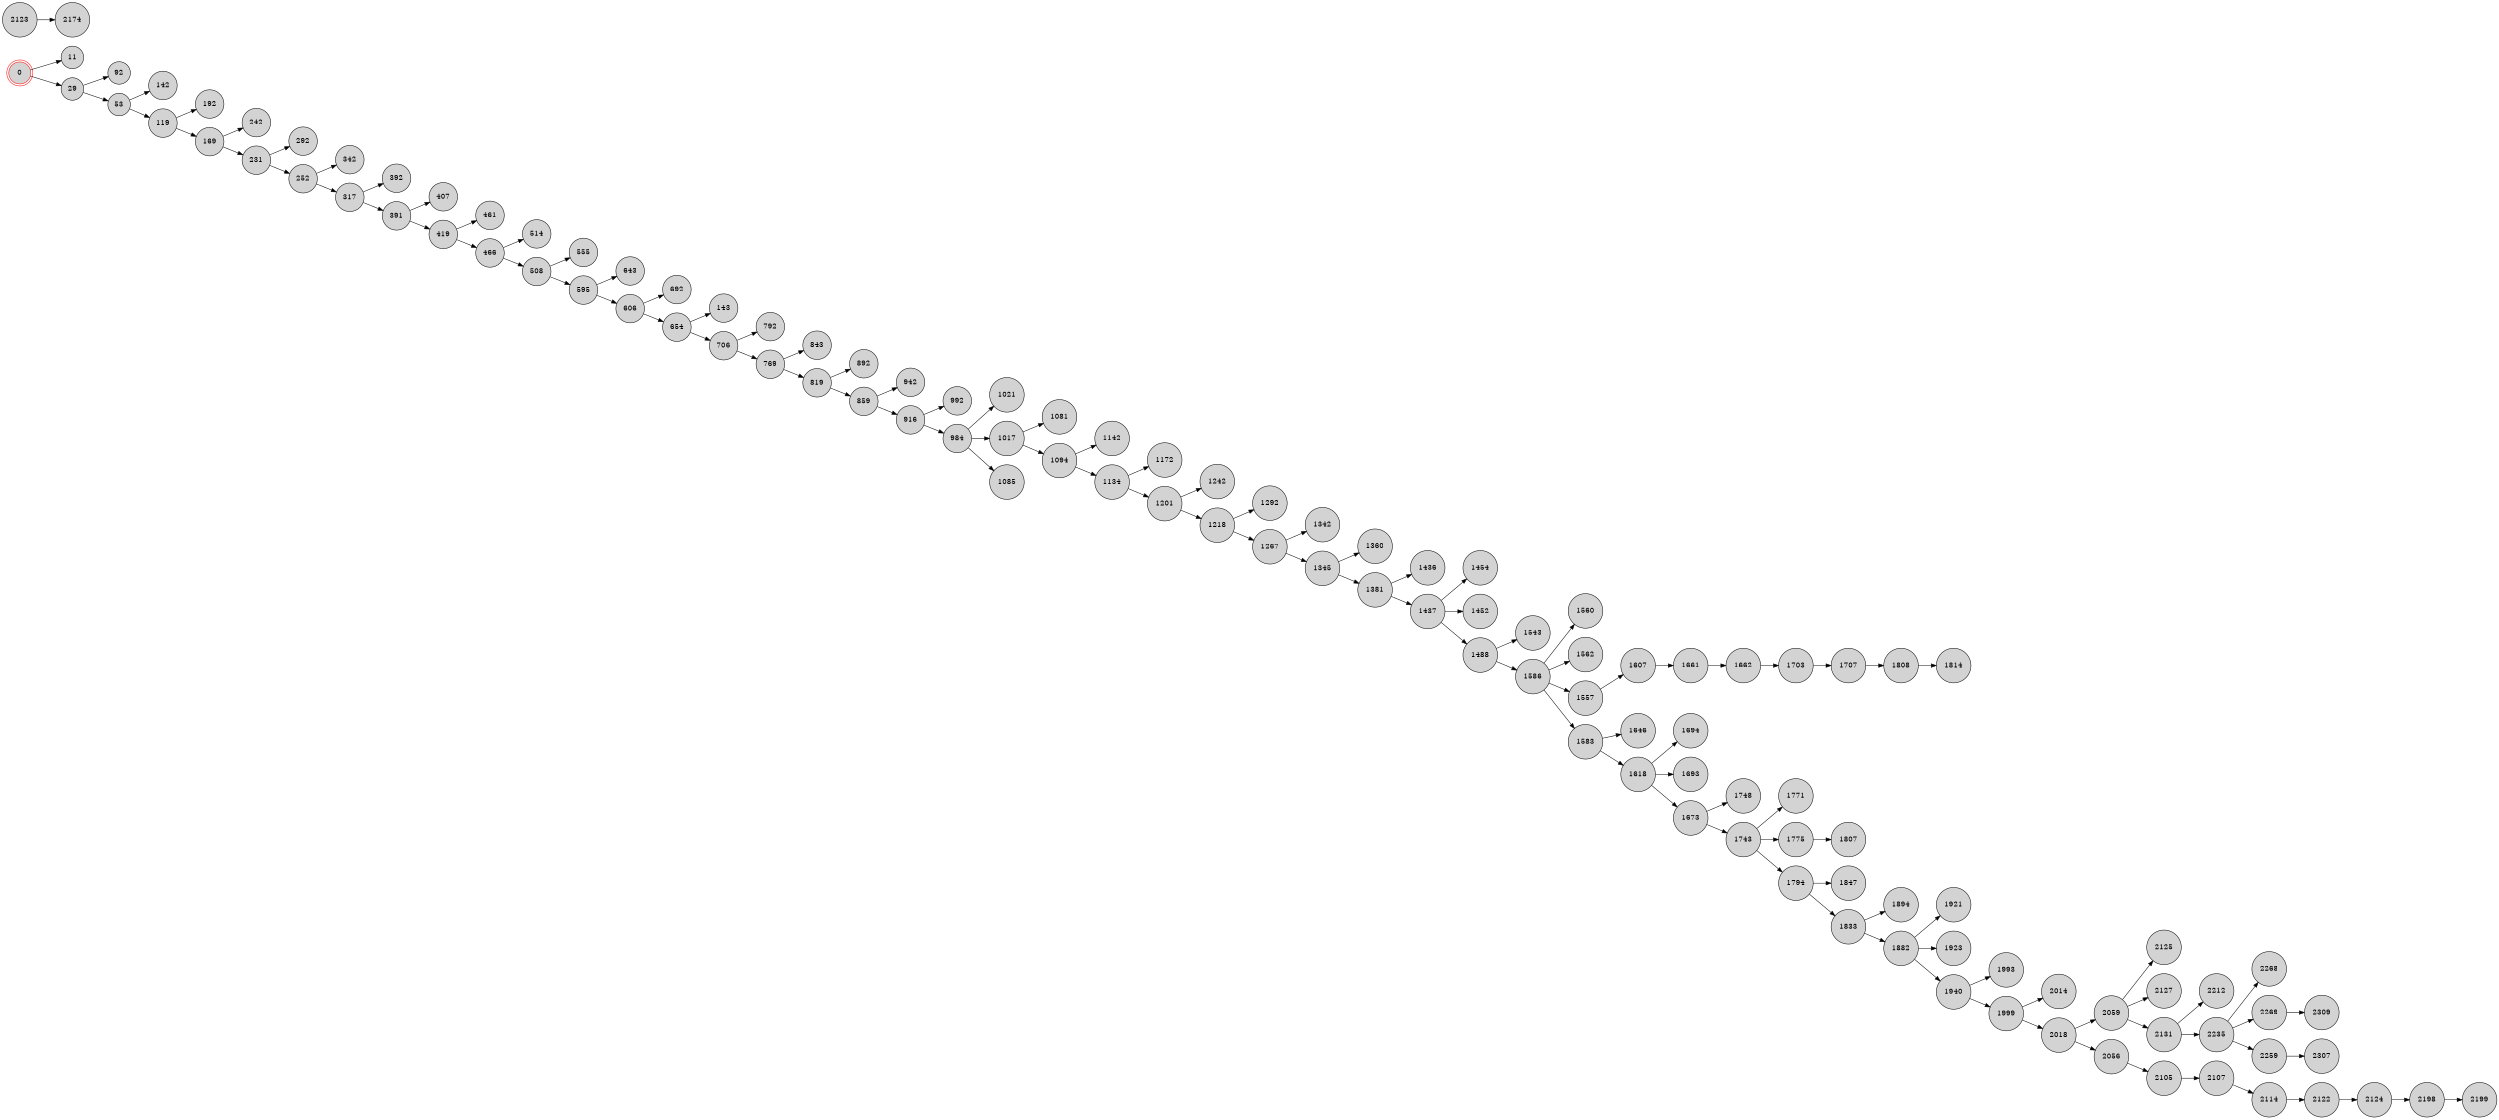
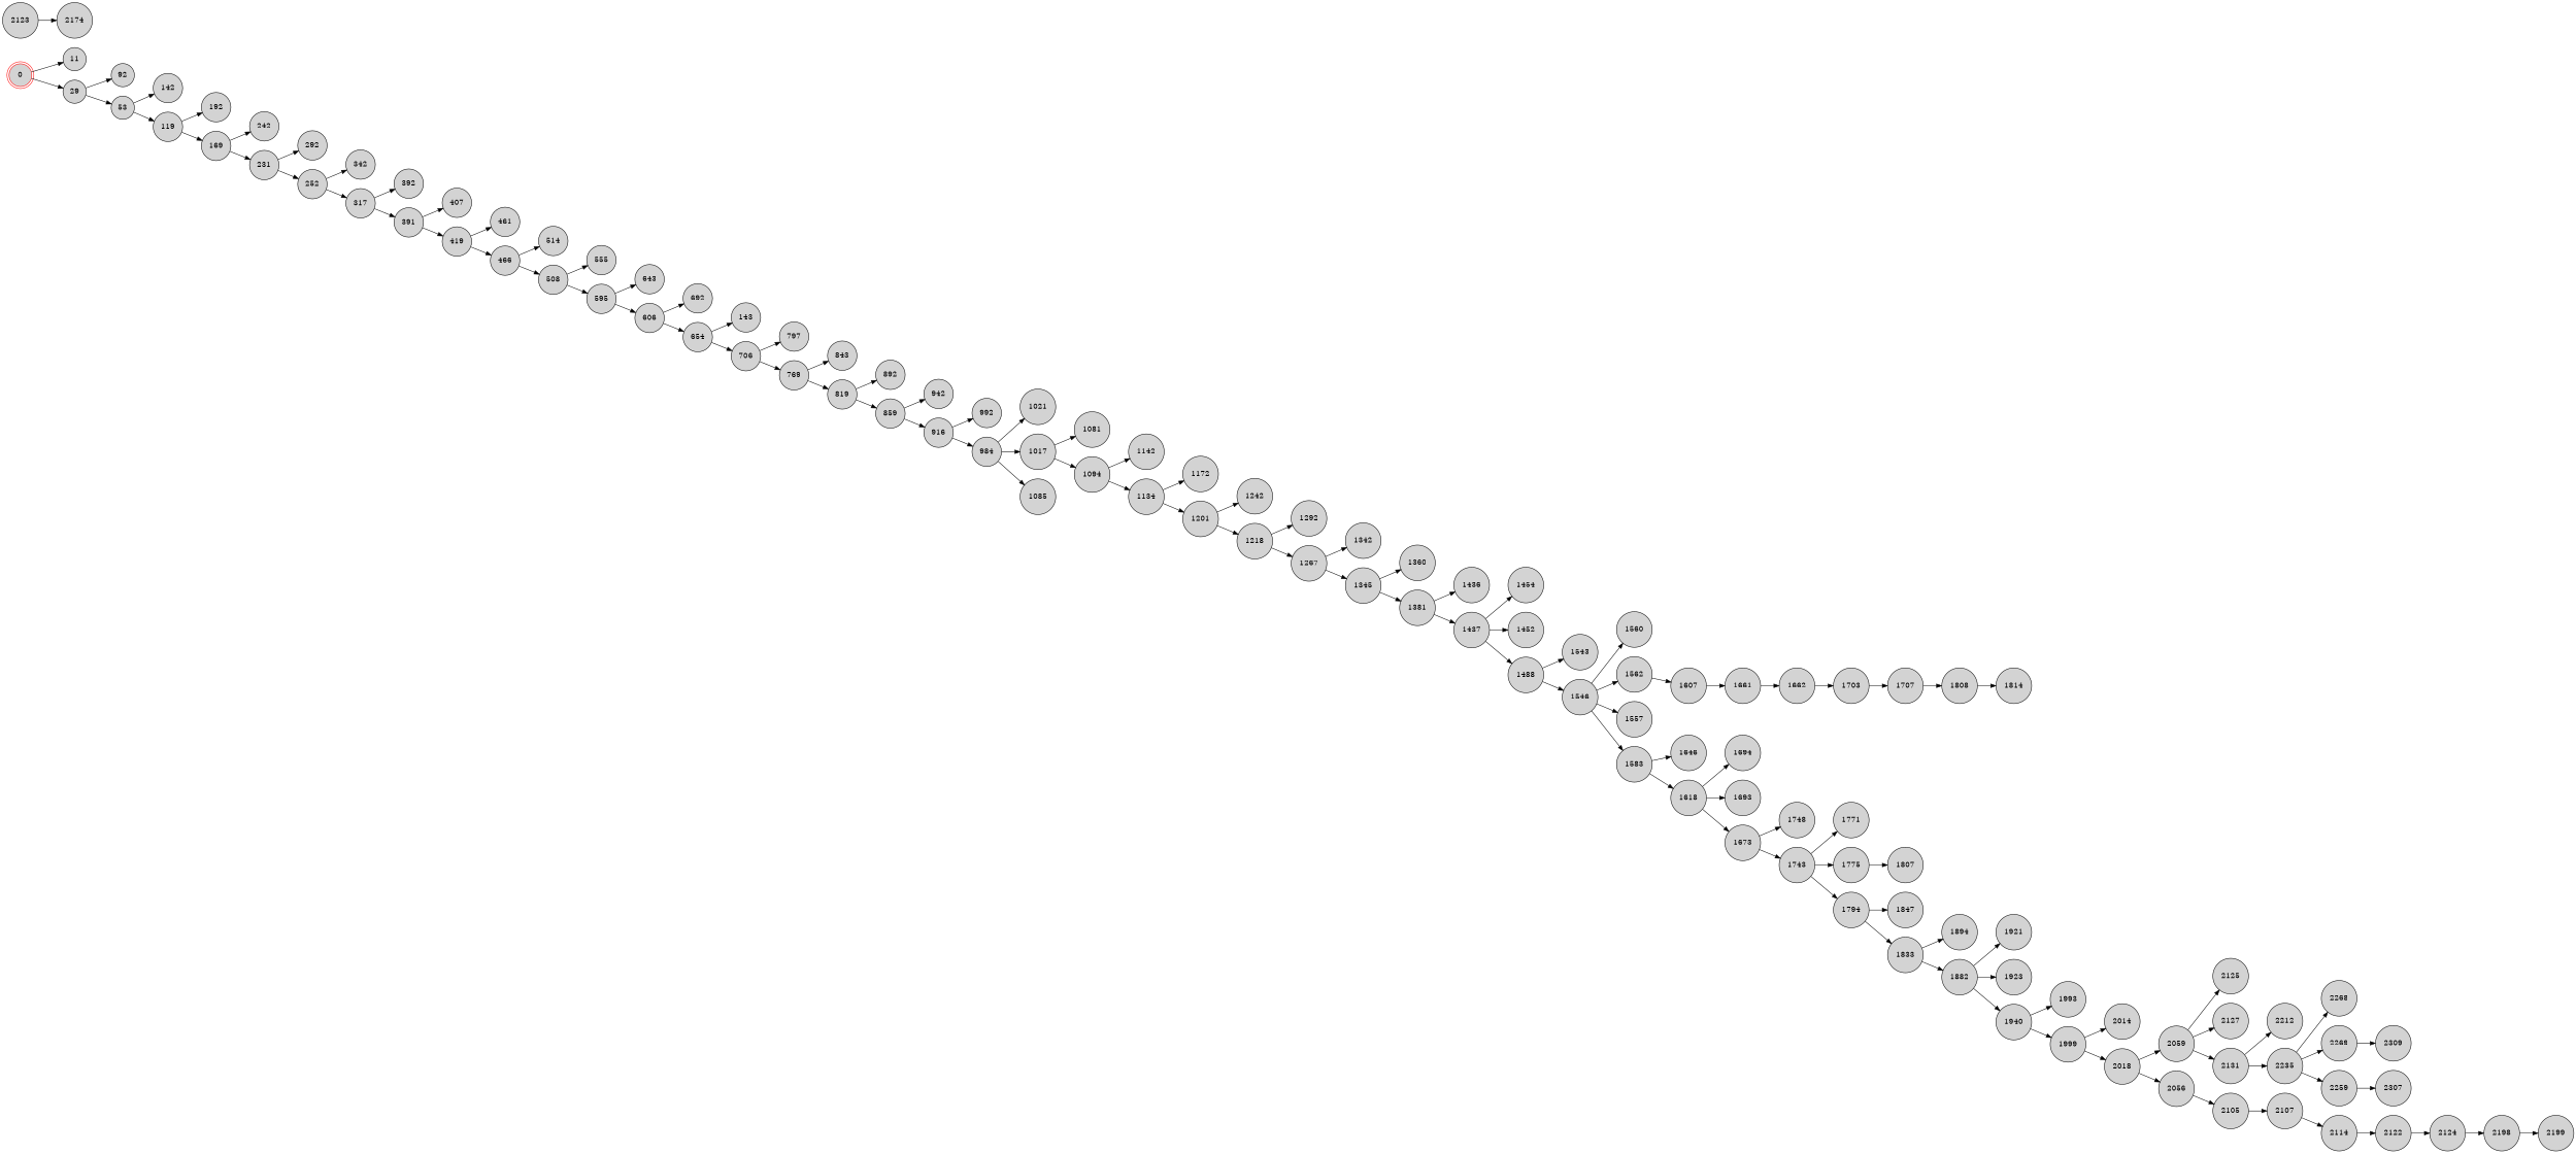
  digraph {
    rankdir=LR
    node [fillcolor=lightgray shape=circle style=filled]
    0 [color=red shape=doublecircle]
    11
    29
    92
    53
    142
    119
    192
    169
    242
    231
    292
    252
    342
    317
    392
    391
    407
    419
    461
    466
    514
    508
    555
    595
    643
    606
    692
    654
    n30 [label=143]
    706
-   792
+   792 [label=797]
    769
    843
    819
    892
    859
    942
    916
    992
    984
    1021
    1017
    1085
    1081
    1094
    1142
    1134
    1172
    1201
    1242
    1218
    1292
    1267
    1342
    1345
    1360
    1381
    1436
    1437
    1454
    1452
    1488
    1543
-   1546 [label=1586]
+   1546
    1560
    1562
    1557
    1583
    1607
    1646
    1618
    1661
    1694
    1693
    1673
    1662
    1703
    1748
    1743
    1707
    1808
    1771
    1775
    1794
    1807
    1847
    1833
    1814
    1894
    1882
    1921
    1923
    1940
    1993
    1999
    2014
    2018
    2059
    2056
    2125
    2127
    2131
    2105
    2212
    2235
    2107
    2114
    2122
    2124
    2123
    2174
    2198
    2199
    2268
    2269
    2259
    2309
    2307
    0 -> 11
    0 -> 29
    29 -> 92
    29 -> 53
    53 -> 142
    53 -> 119
    119 -> 192
    119 -> 169
    169 -> 242
    169 -> 231
    231 -> 292
    231 -> 252
    252 -> 342
    252 -> 317
    317 -> 392
    317 -> 391
    391 -> 407
    391 -> 419
    419 -> 461
    419 -> 466
    466 -> 514
    466 -> 508
    508 -> 555
    508 -> 595
    595 -> 643
    595 -> 606
    606 -> 692
    606 -> 654
    654 -> n30
    654 -> 706
    706 -> 792
    706 -> 769
    769 -> 843
    769 -> 819
    819 -> 892
    819 -> 859
    859 -> 942
    859 -> 916
    916 -> 992
    916 -> 984
    984 -> 1021
    984 -> 1017
    984 -> 1085
    1017 -> 1081
    1017 -> 1094
    1094 -> 1142
    1094 -> 1134
    1134 -> 1172
    1134 -> 1201
    1201 -> 1242
    1201 -> 1218
    1218 -> 1292
    1218 -> 1267
    1267 -> 1342
    1267 -> 1345
    1345 -> 1360
    1345 -> 1381
    1381 -> 1436
    1381 -> 1437
    1437 -> 1454
    1437 -> 1452
    1437 -> 1488
    1488 -> 1543
    1488 -> 1546
    1546 -> 1560
    1546 -> 1562
    1546 -> 1557
    1546 -> 1583
-   1557 -> 1607
+   1562 -> 1607
    1583 -> 1646
    1583 -> 1618
    1607 -> 1661
    1618 -> 1694
    1618 -> 1693
    1618 -> 1673
    1661 -> 1662
    1673 -> 1748
    1673 -> 1743
    1662 -> 1703
    1703 -> 1707
    1743 -> 1771
    1743 -> 1775
    1743 -> 1794
    1707 -> 1808
    1808 -> 1814
    1775 -> 1807
    1794 -> 1847
    1794 -> 1833
    1833 -> 1894
    1833 -> 1882
    1882 -> 1921
    1882 -> 1923
    1882 -> 1940
    1940 -> 1993
    1940 -> 1999
    1999 -> 2014
    1999 -> 2018
    2018 -> 2059
    2018 -> 2056
    2059 -> 2125
    2059 -> 2127
    2059 -> 2131
    2056 -> 2105
    2131 -> 2212
    2131 -> 2235
    2105 -> 2107
    2235 -> 2268
    2235 -> 2269
    2235 -> 2259
    2107 -> 2114
    2114 -> 2122
    2122 -> 2124
    2124 -> 2198
    2123 -> 2174
    2198 -> 2199
    2269 -> 2309
    2259 -> 2307
  }
